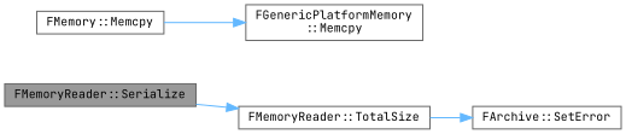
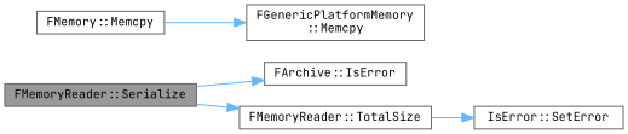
  digraph {
    fontname="JetBrains Mono"
    rankdir=LR
    node [color=grey40 fillcolor=white fontname="JetBrains Mono" fontsize=10 shape=box style=filled]
    edge [color=steelblue1 fontname="JetBrains Mono" fontsize=10 labelfontname=Helvetica labelfontsize=10 style=solid]
    n1 [color=gray40 fillcolor=grey60 fontcolor=black height=0.2 label="FMemoryReader::Serialize" width=0.4]
+   n2 [height=0.2 label="FArchive::IsError" width=0.4]
    n3 [height=0.2 label="FMemoryReader::TotalSize" width=0.4]
    n4 [height=0.2 label="FMemory::Memcpy" width=0.4]
    n5 [height=0.2 label="FGenericPlatformMemory\l::Memcpy" width=0.4]
-   n6 [height=0.2 label="FArchive::SetError" width=0.4]
+   n6 [height=0.2 label="IsError::SetError" width=0.4]
+   n1 -> n2
    n1 -> n3
    n3 -> n6
    n4 -> n5
  }
